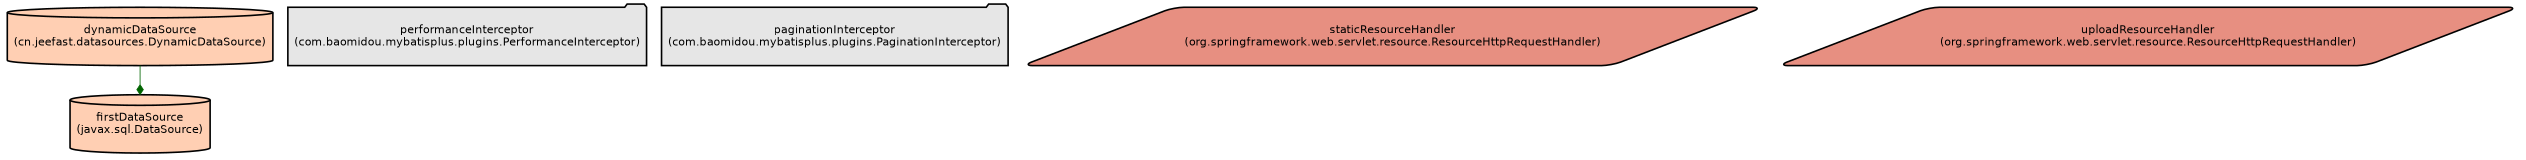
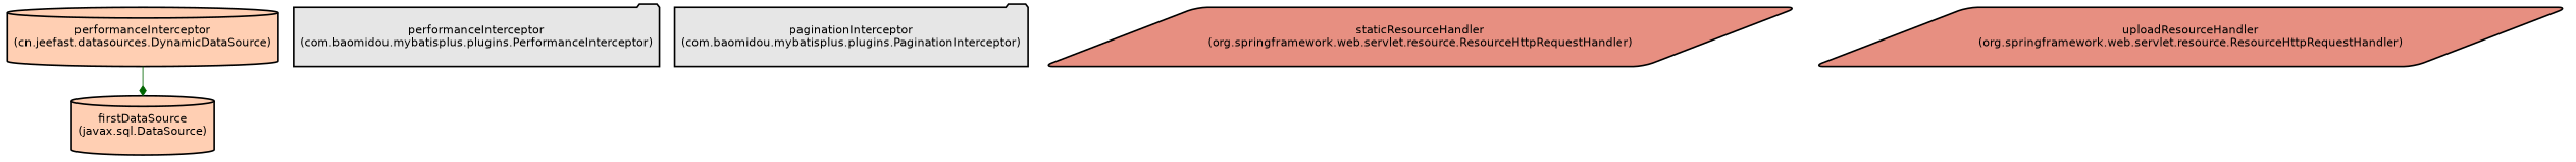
  digraph {
    fontname="DejaVu Sans"
    node [color=black fillcolor="#FFCFB3" fontname="DejaVu Sans" shape=cylinder style="filled,bold,rounded"]
    n1 [height=1 label="firstDataSource\n(javax.sql.DataSource)"]
-   n2 [height=1 label="dynamicDataSource\n(cn.jeefast.datasources.DynamicDataSource)"]
+   n2 [height=1 label="performanceInterceptor\n(cn.jeefast.datasources.DynamicDataSource)"]
    n3 [fillcolor="#E6E6E6" height=1 label="performanceInterceptor\n(com.baomidou.mybatisplus.plugins.PerformanceInterceptor)" shape=folder]
    n4 [fillcolor="#E6E6E6" height=1 label="paginationInterceptor\n(com.baomidou.mybatisplus.plugins.PaginationInterceptor)" shape=folder]
    n5 [fillcolor="#E78F81" height=1 label="staticResourceHandler\n(org.springframework.web.servlet.resource.ResourceHttpRequestHandler)" shape=parallelogram]
    n6 [fillcolor="#E78F81" height=1 label="uploadResourceHandler\n(org.springframework.web.servlet.resource.ResourceHttpRequestHandler)" shape=parallelogram]
    n2 -> n1 [color=darkgreen arrowhead=diamond fontname="DejaVu Sans"]
  }
